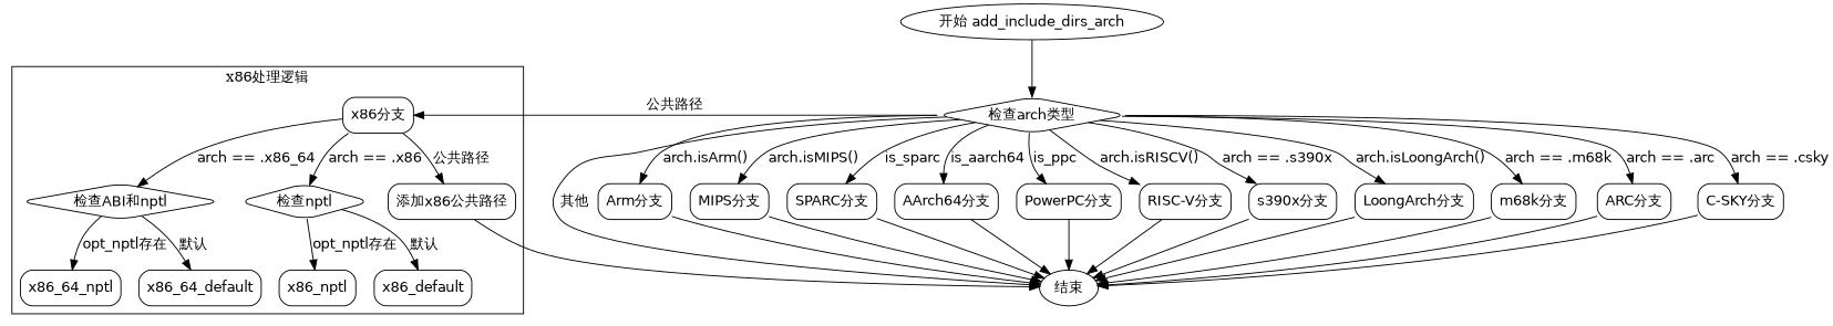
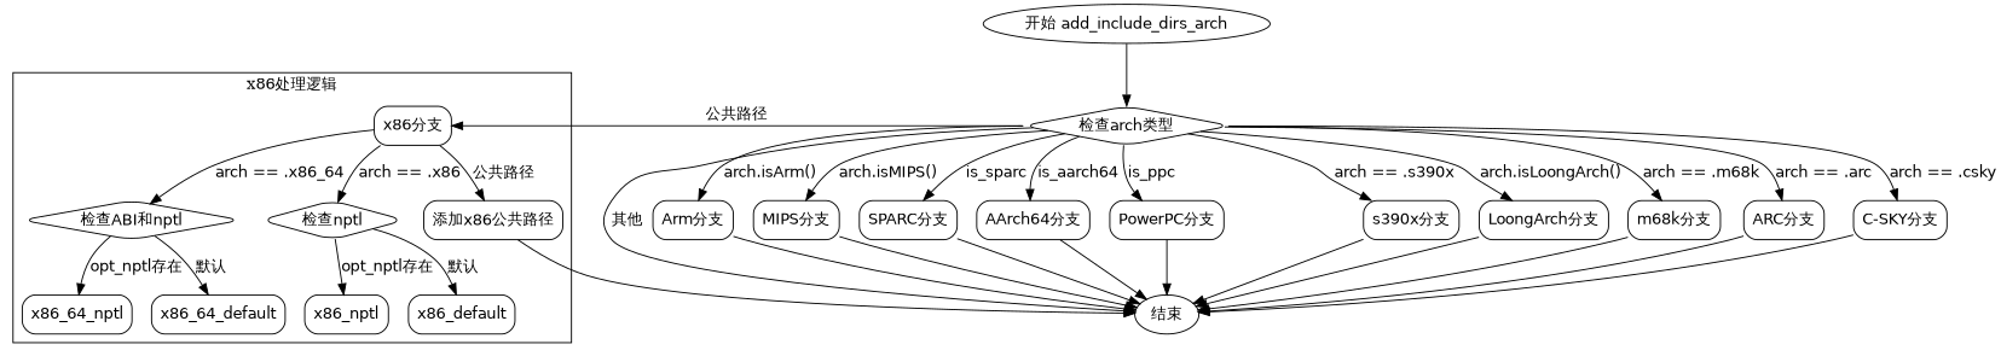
  digraph {
    node [fontname=Helvetica shape=box style=rounded]
    edge [fontname=Helvetica]
    n1 [label="x86分支"]
    n2 [label="检查ABI和nptl" shape=diamond]
    n3 [label="检查nptl" shape=diamond]
    n4 [label="添加x86公共路径" shape=rect]
    x86_64_nptl
    x86_64_default
    x86_nptl
    x86_default
    n9 [label="结束" shape=ellipse]
    n10 [label="开始 add_include_dirs_arch" shape=ellipse]
    n11 [label="检查arch类型" shape=diamond]
    n12 [label="Arm分支"]
    n13 [label="MIPS分支"]
    n14 [label="SPARC分支"]
    n15 [label="AArch64分支"]
    n16 [label="PowerPC分支"]
-   n17 [label="RISC-V分支"]
    n18 [label="s390x分支"]
    n19 [label="LoongArch分支"]
    n20 [label="m68k分支"]
    n21 [label="ARC分支"]
    n22 [label="C-SKY分支"]
    subgraph cluster_1 {
      label="x86处理逻辑"
      n1
      n2
      n3
      n4
      x86_64_nptl
      x86_64_default
      x86_nptl
      x86_default
    }
    n1 -> n2 [label="arch == .x86_64"]
    n1 -> n3 [label="arch == .x86"]
    n1 -> n4 [label="公共路径"]
    n2 -> x86_64_nptl [label="opt_nptl存在"]
    n2 -> x86_64_default [label="默认"]
    n3 -> x86_nptl [label="opt_nptl存在"]
    n3 -> x86_default [label="默认"]
    n4 -> n9
    n10 -> n11
    n11 -> n1 [label="公共路径"]
    n11 -> n9 [label="其他"]
    n11 -> n12 [label="arch.isArm()"]
    n11 -> n13 [label="arch.isMIPS()"]
    n11 -> n14 [label=is_sparc]
    n11 -> n15 [label=is_aarch64]
    n11 -> n16 [label=is_ppc]
-   n11 -> n17 [label="arch.isRISCV()"]
    n11 -> n18 [label="arch == .s390x"]
    n11 -> n19 [label="arch.isLoongArch()"]
    n11 -> n20 [label="arch == .m68k"]
    n11 -> n21 [label="arch == .arc"]
    n11 -> n22 [label="arch == .csky"]
    n12 -> n9
    n13 -> n9
    n14 -> n9
    n15 -> n9
    n16 -> n9
-   n17 -> n9
    n18 -> n9
    n19 -> n9
    n20 -> n9
    n21 -> n9
    n22 -> n9
  }
